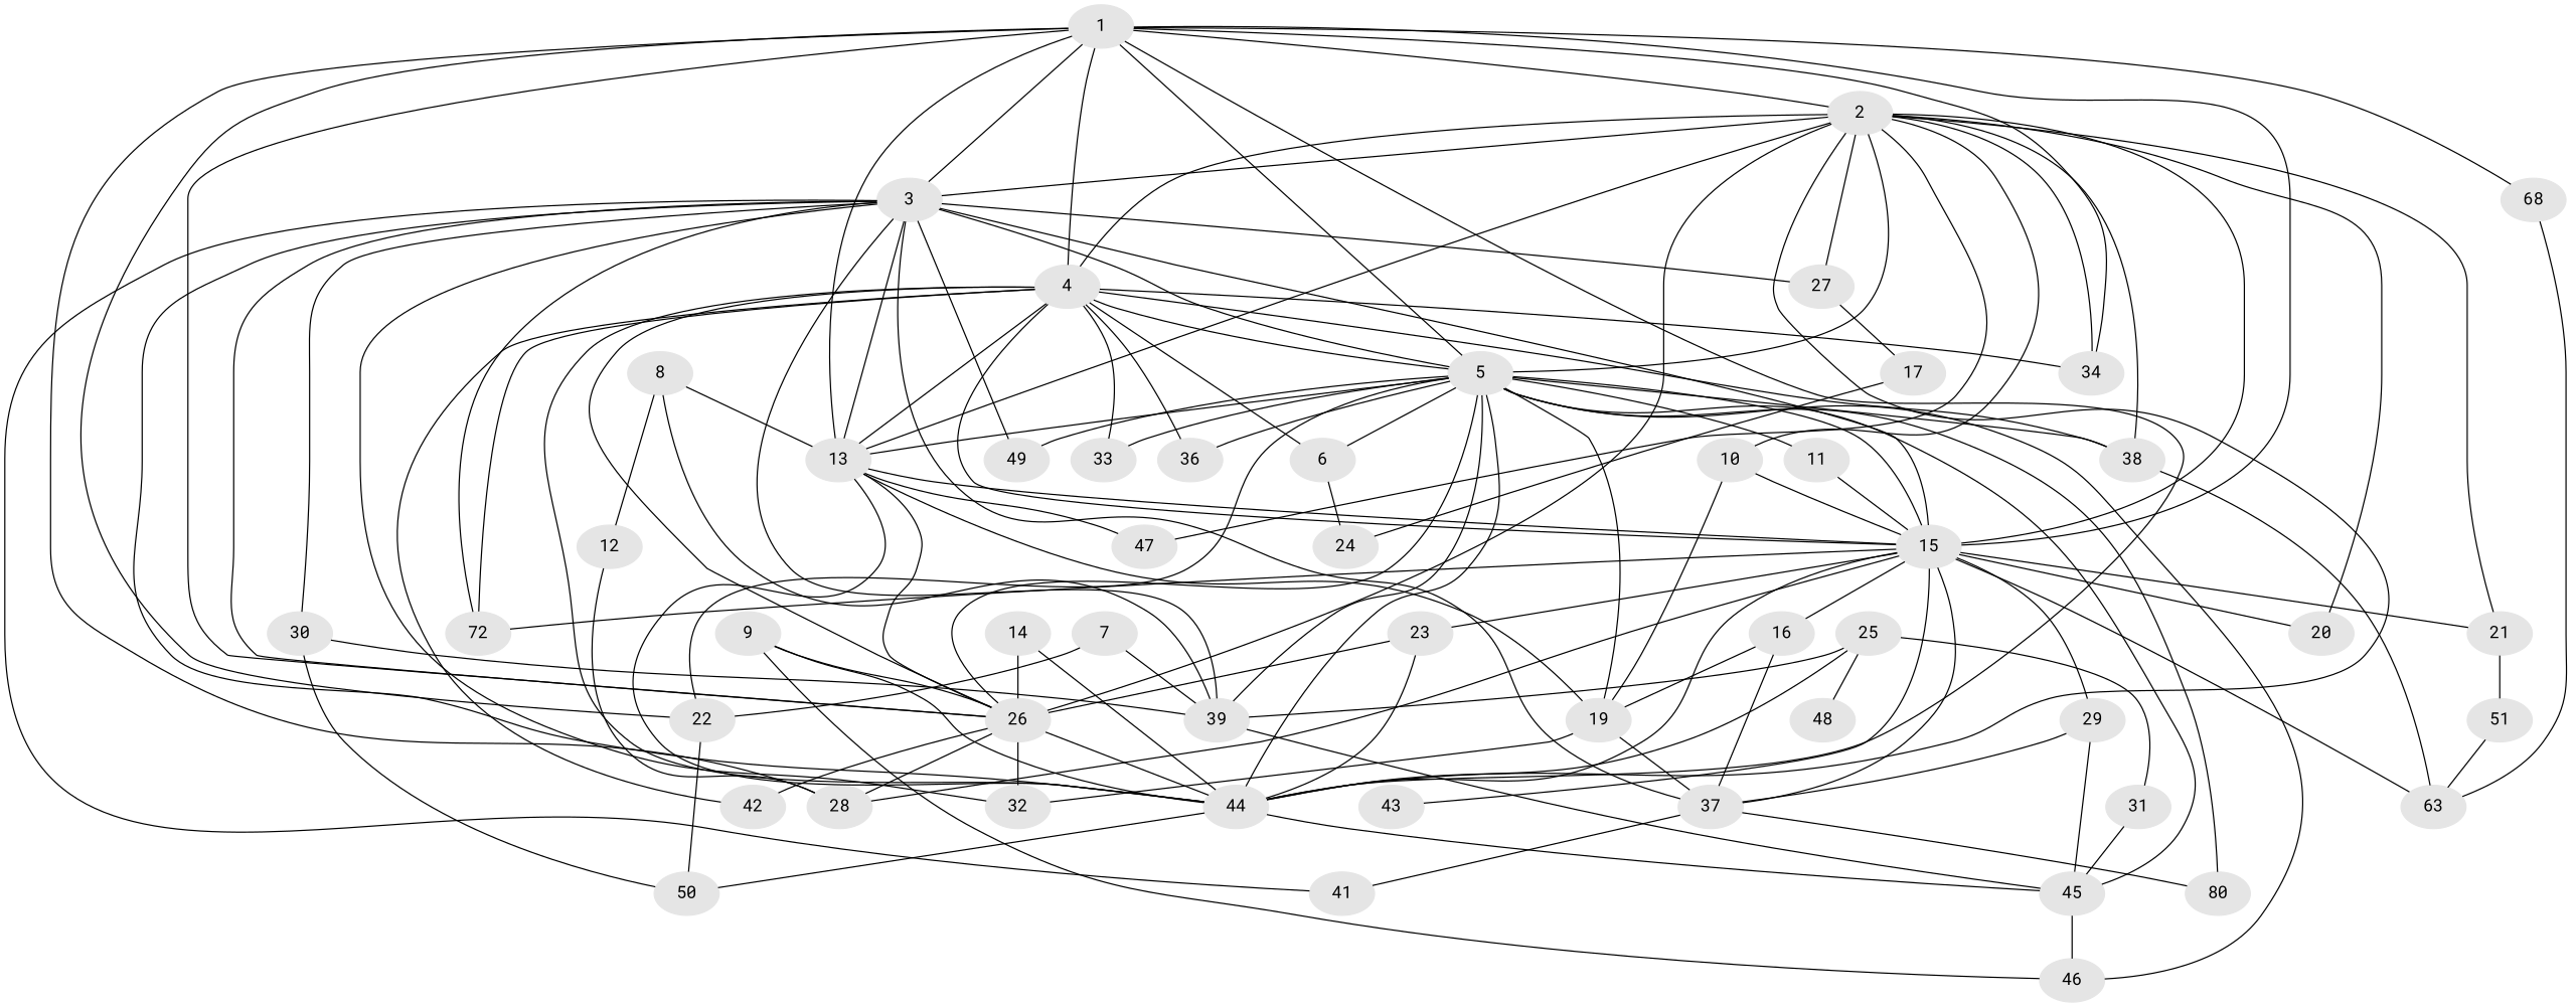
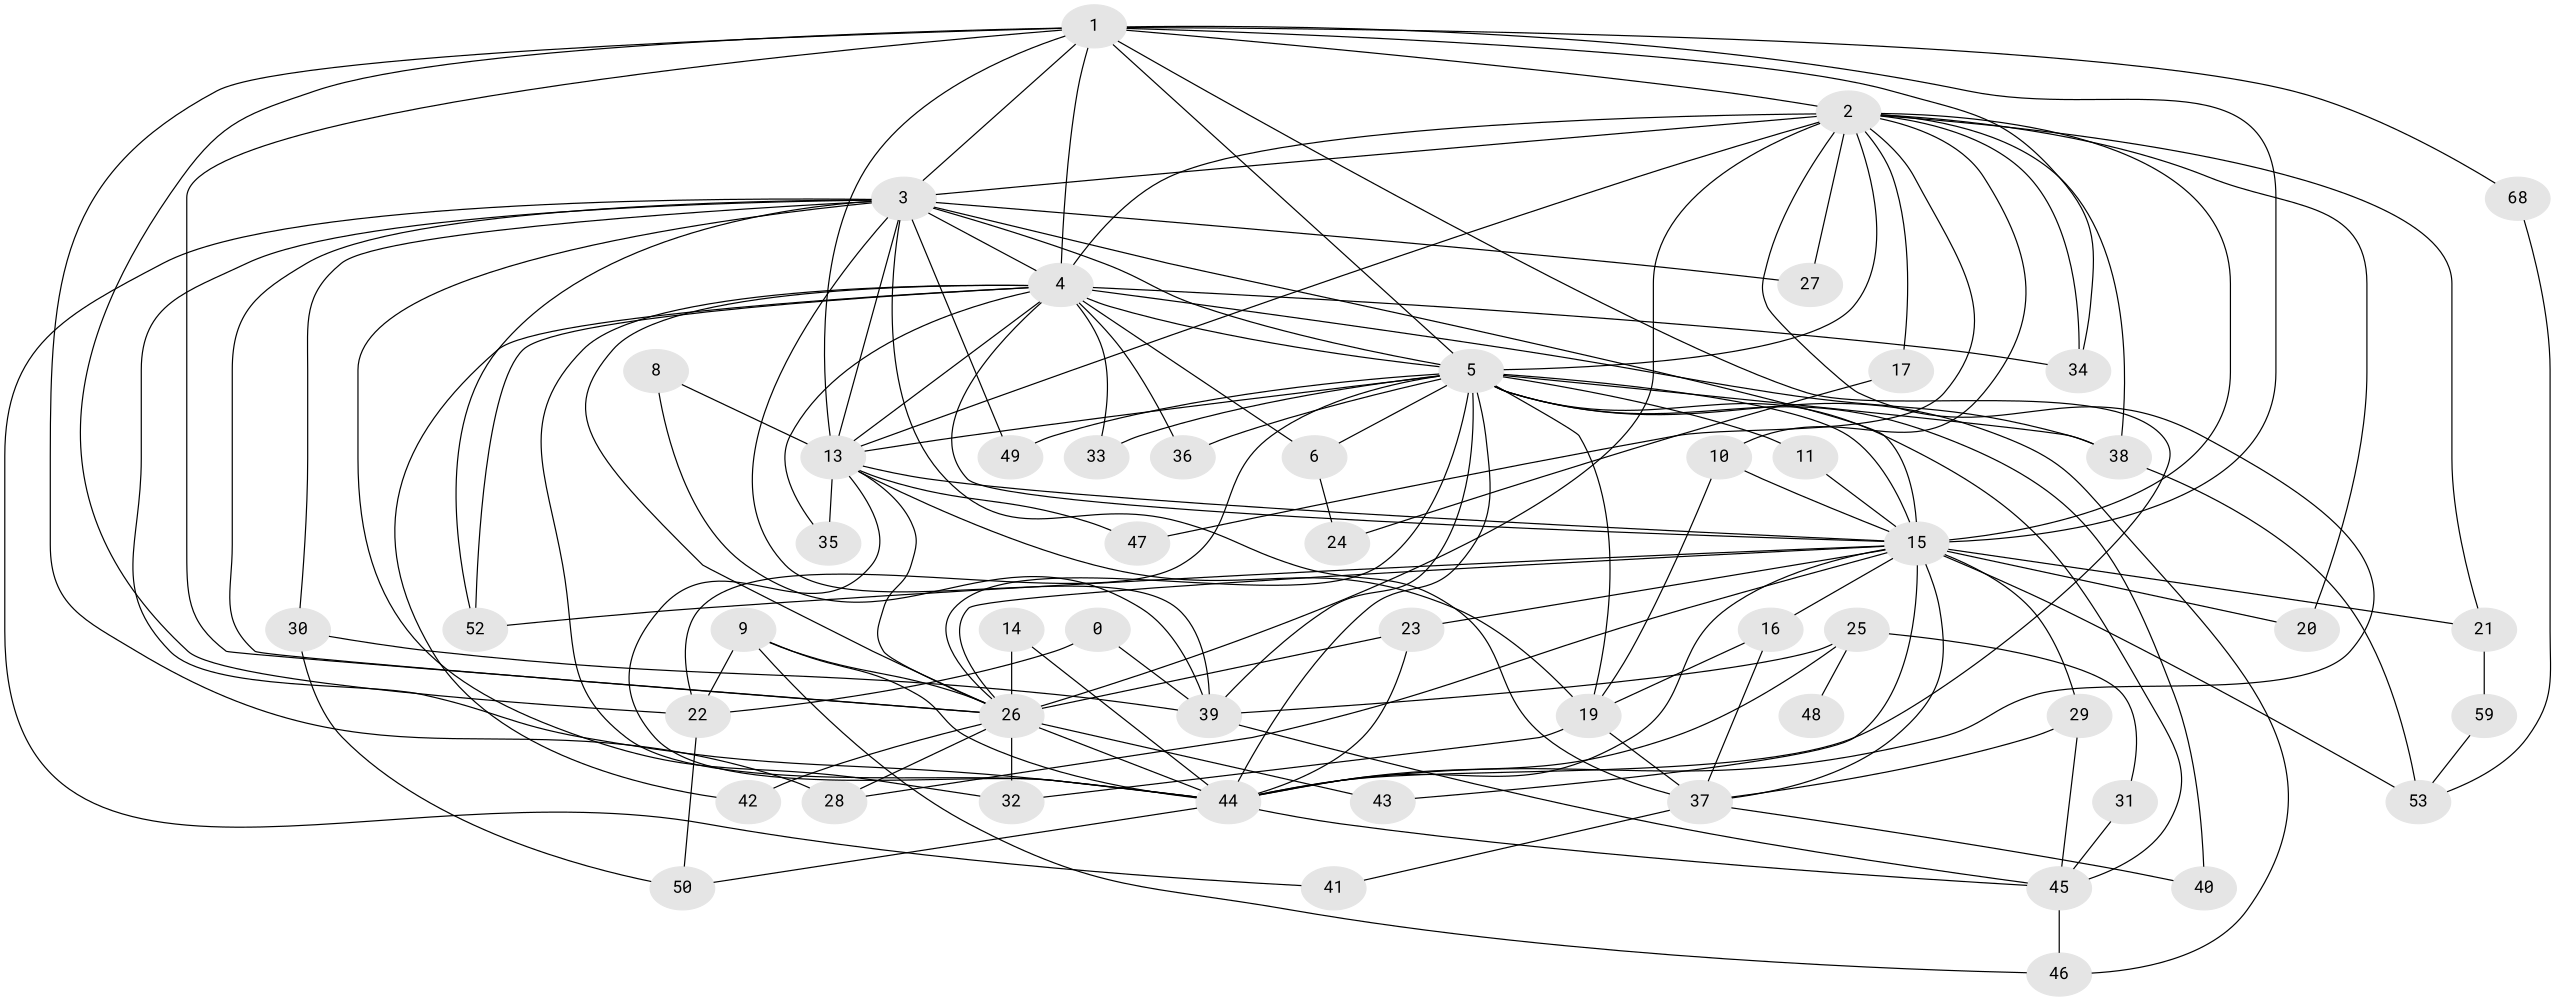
  graph {
    fontname="Roboto Mono"
    node [color=gray90 fontname="Roboto Mono" style=filled]
    edge [fontname="Roboto Mono" weight=1.0]
    1
    2
    3
    4
    5
    13
    15
    n8 [label=68]
    22
    26
    28
    34
    44
    10
    17
    20
    21
    27
    38
    47
    30
    32
    37
    39
    41
    49
-   52 [label=72]
+   52
    6
    33
+   35
    36
    42
    11
    19
-   40 [label=80]
+   40
    45
    46
    16
    23
    29
    43
-   53 [label=63]
+   53
    50
    24
-   51
-   7
+   51 [label=59]
+   7 [label=0]
    8
-   12
    9
    14
    25
    31
    48
    1 -- 2 [weight=2.0]
    1 -- 3
    1 -- 4
    1 -- 5
    1 -- 13
    1 -- 15
    1 -- n8
    1 -- 22
    1 -- 26
    1 -- 28
    1 -- 34
    1 -- 44
    2 -- 3 [weight=2.0]
    2 -- 4 [weight=3.0]
    2 -- 5 [weight=3.0]
    2 -- 13 [weight=2.0]
    2 -- 15 [weight=3.0]
    2 -- 26 [weight=3.0]
    2 -- 34
    2 -- 44 [weight=2.0]
    2 -- 10
-   27 -- 17
+   2 -- 17
    2 -- 20
    2 -- 21 [weight=2.0]
    2 -- 27
    2 -- 38
    2 -- 47 [weight=2.0]
+   3 -- 4
    3 -- 5
    3 -- 13 [weight=2.0]
    3 -- 15
    3 -- 26
    3 -- 44
    3 -- 27
    3 -- 30
    3 -- 32
    3 -- 37
    3 -- 39
    3 -- 41
    3 -- 49 [weight=2.0]
    3 -- 52
    4 -- 5
    4 -- 13
    4 -- 15
    4 -- 26
    4 -- 34
    4 -- 44
    4 -- 38
    4 -- 52
    4 -- 6
    4 -- 33
+   4 -- 35
    4 -- 36
    4 -- 42
    5 -- 13 [weight=2.0]
    5 -- 15
    5 -- 22
    5 -- 26
    5 -- 44
    5 -- 38
    5 -- 39
    5 -- 49
    5 -- 6
    5 -- 33
    5 -- 36
    5 -- 11
    5 -- 19
    5 -- 40
    5 -- 45
    5 -- 46
    13 -- 15
    13 -- 26
    13 -- 44
    13 -- 47
+   13 -- 35
    13 -- 19
+   15 -- 26
    15 -- 28
    15 -- 44
    15 -- 20
    15 -- 21
    15 -- 37
    15 -- 52
    15 -- 16
    15 -- 23
    15 -- 29
    15 -- 43
    15 -- 53 [weight=2.0]
    n8 -- 53
    22 -- 50
    26 -- 28
    26 -- 44 [weight=2.0]
    26 -- 32
    26 -- 42
+   26 -- 43
    44 -- 45
    44 -- 50
    10 -- 15
    10 -- 19
    17 -- 24
    21 -- 51
    38 -- 53
    30 -- 39
    30 -- 50
    37 -- 41
    37 -- 40
    39 -- 45
    6 -- 24
    11 -- 15
    19 -- 32
    19 -- 37
    45 -- 46
    16 -- 37
    16 -- 19
    23 -- 26
    23 -- 44
    29 -- 37
    29 -- 45
    51 -- 53
    7 -- 22
    7 -- 39
    8 -- 13
    8 -- 39
-   8 -- 12
-   12 -- 28
+   9 -- 22
    9 -- 26
    9 -- 44
    9 -- 46
    14 -- 26 [weight=2.0]
    14 -- 44
    25 -- 44
    25 -- 39
    25 -- 31
    25 -- 48
    31 -- 45
  }
